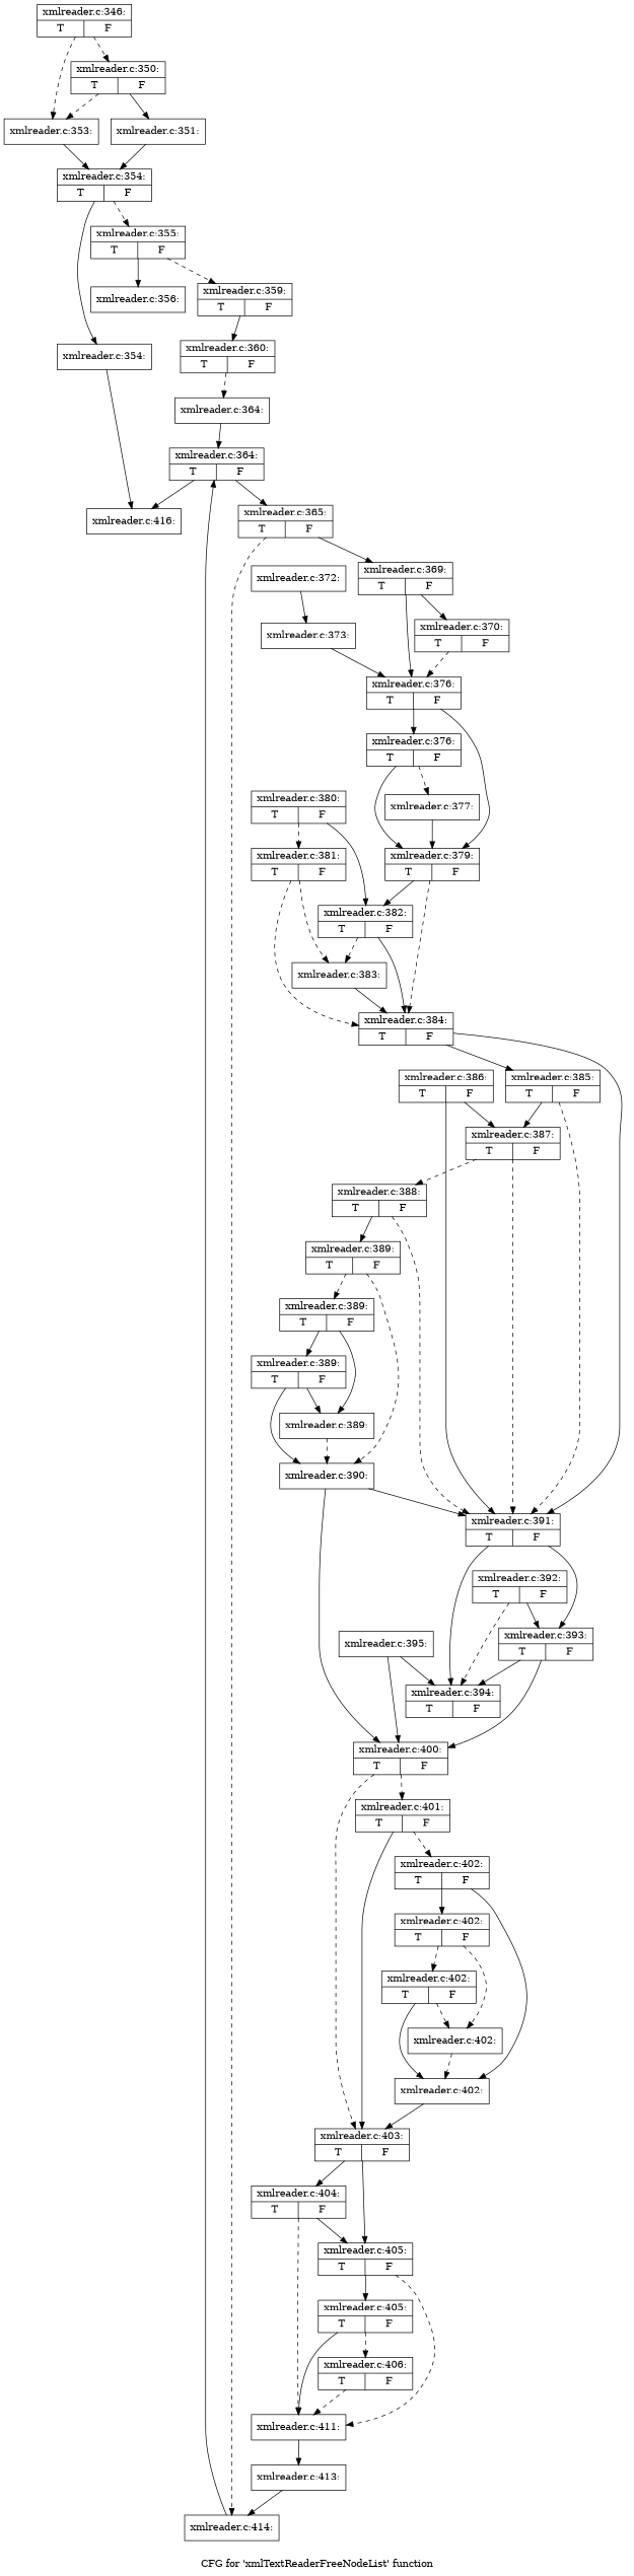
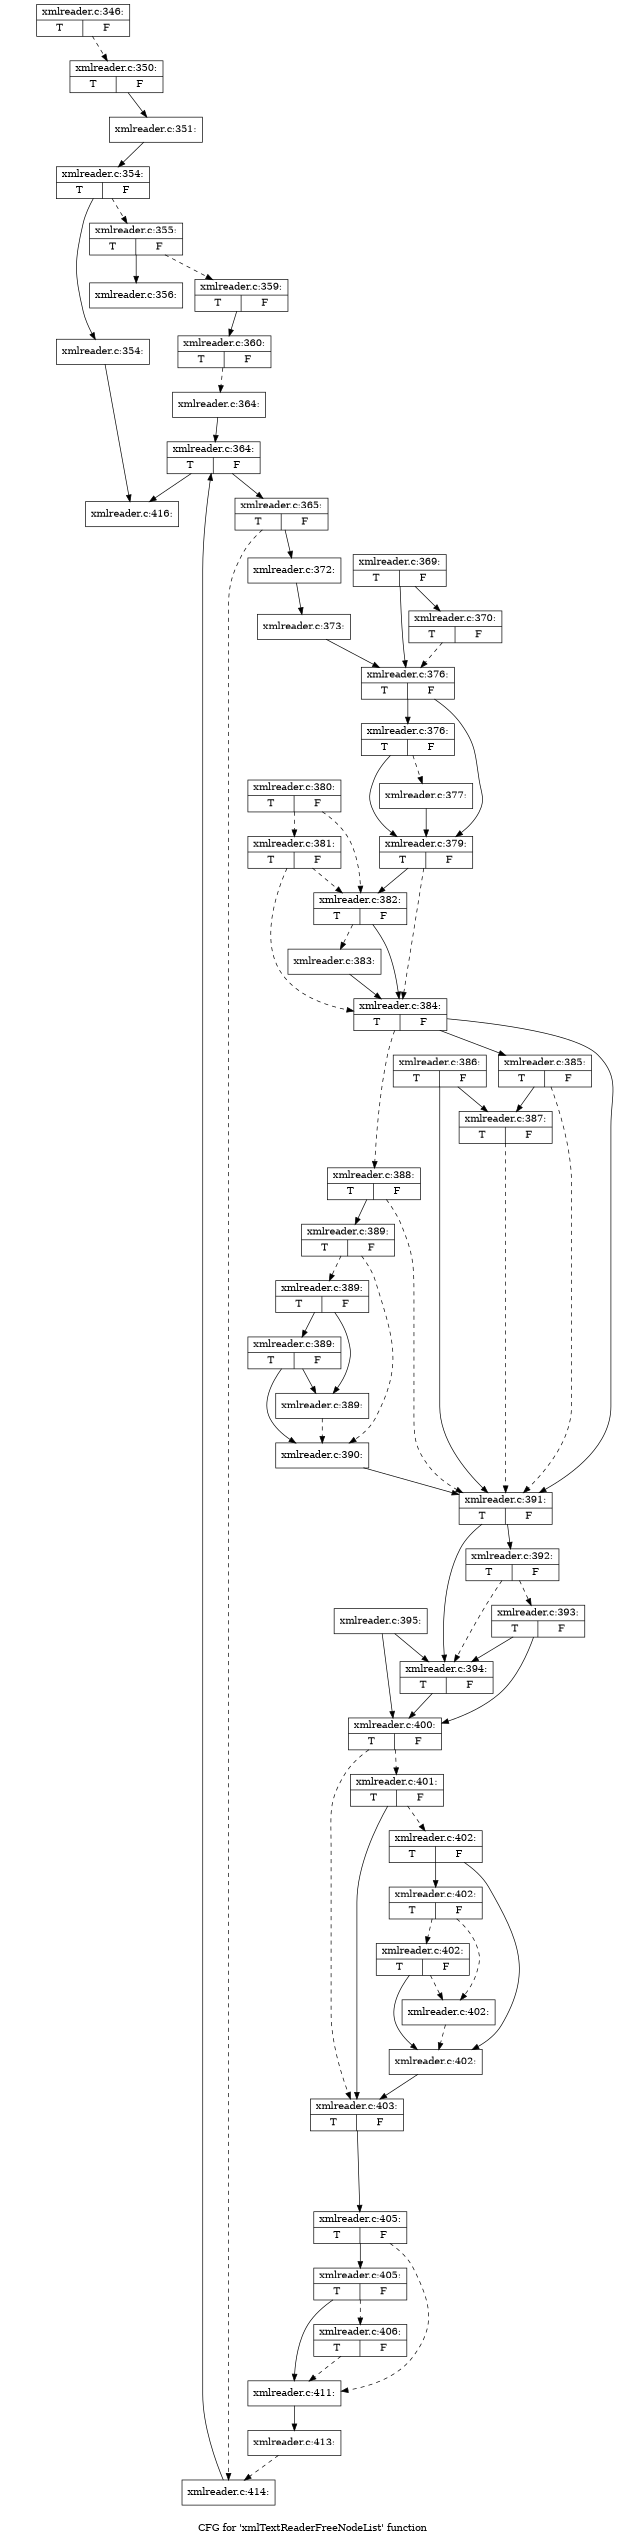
  digraph {
    label="CFG for 'xmlTextReaderFreeNodeList' function"
    node [shape=record]
    edge [style=solid]
    n1 [label="{xmlreader.c:346:|{<s0>T|<s1>F}}"]
    n2 [label="{xmlreader.c:350:|{<s0>T|<s1>F}}"]
-   n3 [label="{xmlreader.c:353:}"]
    n4 [label="{xmlreader.c:351:}"]
    n5 [label="{xmlreader.c:354:|{<s0>T|<s1>F}}"]
    n6 [label="{xmlreader.c:354:}"]
    n7 [label="{xmlreader.c:355:|{<s0>T|<s1>F}}"]
    n8 [label="{xmlreader.c:416:}"]
    n9 [label="{xmlreader.c:356:}"]
    n10 [label="{xmlreader.c:359:|{<s0>T|<s1>F}}"]
    n11 [label="{xmlreader.c:360:|{<s0>T|<s1>F}}"]
    n12 [label="{xmlreader.c:364:}"]
    n13 [label="{xmlreader.c:364:|{<s0>T|<s1>F}}"]
    n14 [label="{xmlreader.c:365:|{<s0>T|<s1>F}}"]
    n15 [label="{xmlreader.c:369:|{<s0>T|<s1>F}}"]
    n16 [label="{xmlreader.c:414:}"]
    n17 [label="{xmlreader.c:370:|{<s0>T|<s1>F}}"]
    n18 [label="{xmlreader.c:376:|{<s0>T|<s1>F}}"]
    n19 [label="{xmlreader.c:376:|{<s0>T|<s1>F}}"]
    n20 [label="{xmlreader.c:379:|{<s0>T|<s1>F}}"]
    n21 [label="{xmlreader.c:377:}"]
    n22 [label="{xmlreader.c:382:|{<s0>T|<s1>F}}"]
    n23 [label="{xmlreader.c:384:|{<s0>T|<s1>F}}"]
    n24 [label="{xmlreader.c:372:}"]
    n25 [label="{xmlreader.c:373:}"]
    n26 [label="{xmlreader.c:383:}"]
    n27 [label="{xmlreader.c:380:|{<s0>T|<s1>F}}"]
    n28 [label="{xmlreader.c:381:|{<s0>T|<s1>F}}"]
    n29 [label="{xmlreader.c:385:|{<s0>T|<s1>F}}"]
    n30 [label="{xmlreader.c:391:|{<s0>T|<s1>F}}"]
    n31 [label="{xmlreader.c:387:|{<s0>T|<s1>F}}"]
    n32 [label="{xmlreader.c:394:|{<s0>T|<s1>F}}"]
    n33 [label="{xmlreader.c:392:|{<s0>T|<s1>F}}"]
    n34 [label="{xmlreader.c:386:|{<s0>T|<s1>F}}"]
    n35 [label="{xmlreader.c:400:|{<s0>T|<s1>F}}"]
    n36 [label="{xmlreader.c:393:|{<s0>T|<s1>F}}"]
    n37 [label="{xmlreader.c:388:|{<s0>T|<s1>F}}"]
    n38 [label="{xmlreader.c:389:|{<s0>T|<s1>F}}"]
    n39 [label="{xmlreader.c:389:|{<s0>T|<s1>F}}"]
    n40 [label="{xmlreader.c:390:}"]
    n41 [label="{xmlreader.c:389:|{<s0>T|<s1>F}}"]
    n42 [label="{xmlreader.c:389:}"]
    n43 [label="{xmlreader.c:401:|{<s0>T|<s1>F}}"]
    n44 [label="{xmlreader.c:403:|{<s0>T|<s1>F}}"]
    n45 [label="{xmlreader.c:395:}"]
    n46 [label="{xmlreader.c:402:|{<s0>T|<s1>F}}"]
    n47 [label="{xmlreader.c:405:|{<s0>T|<s1>F}}"]
-   n48 [label="{xmlreader.c:404:|{<s0>T|<s1>F}}"]
    n49 [label="{xmlreader.c:402:|{<s0>T|<s1>F}}"]
    n50 [label="{xmlreader.c:402:}"]
    n51 [label="{xmlreader.c:411:}"]
    n52 [label="{xmlreader.c:405:|{<s0>T|<s1>F}}"]
    n53 [label="{xmlreader.c:402:|{<s0>T|<s1>F}}"]
    n54 [label="{xmlreader.c:402:}"]
    n55 [label="{xmlreader.c:413:}"]
    n56 [label="{xmlreader.c:406:|{<s0>T|<s1>F}}"]
    n1 -> n2 [style=dashed]
-   n1 -> n3 [style=dashed]
-   n2 -> n3 [style=dashed]
    n2 -> n4
-   n3 -> n5
    n4 -> n5
    n5 -> n6
    n5 -> n7 [style=dashed]
    n6 -> n8
    n7 -> n9
    n7 -> n10 [style=dashed]
    n10 -> n11
    n11 -> n12 [style=dashed]
    n12 -> n13
    n13 -> n8
    n13 -> n14
-   n14 -> n15
+   n14 -> n24
    n14 -> n16 [style=dashed]
    n15 -> n17
    n15 -> n18
    n16 -> n13
    n17 -> n18 [style=dashed]
    n18 -> n19
    n18 -> n20
    n19 -> n20
    n19 -> n21 [style=dashed]
    n20 -> n22
    n20 -> n23 [style=dashed]
    n21 -> n20
    n22 -> n23
    n22 -> n26 [style=dashed]
    n23 -> n29
    n23 -> n30
    n24 -> n25
    n25 -> n18
    n26 -> n23
-   n27 -> n22
+   n27 -> n22 [style=dashed]
    n27 -> n28 [style=dashed]
-   n28 -> n26 [style=dashed]
+   n28 -> n22 [style=dashed]
    n28 -> n23 [style=dashed]
    n29 -> n30 [style=dashed]
    n29 -> n31
    n30 -> n32
-   n30 -> n36
+   n30 -> n33
    n31 -> n30 [style=dashed]
-   n31 -> n37 [style=dashed]
-   n40 -> n35
+   n23 -> n37 [style=dashed]
+   n32 -> n35
    n33 -> n32 [style=dashed]
-   n33 -> n36
+   n33 -> n36 [style=dashed]
    n34 -> n30
    n34 -> n31
    n35 -> n43 [style=dashed]
    n35 -> n44 [style=dashed]
    n36 -> n32
    n36 -> n35
    n37 -> n30 [style=dashed]
    n37 -> n38
    n38 -> n39 [style=dashed]
    n38 -> n40 [style=dashed]
    n39 -> n41
    n39 -> n42
    n40 -> n30
    n41 -> n40
    n41 -> n42
    n42 -> n40 [style=dashed]
    n43 -> n44
    n43 -> n46 [style=dashed]
    n44 -> n47
-   n44 -> n48
    n45 -> n32
    n45 -> n35
    n46 -> n49
    n46 -> n50
    n47 -> n51 [style=dashed]
    n47 -> n52
-   n48 -> n47
-   n48 -> n51 [style=dashed]
    n49 -> n53 [style=dashed]
    n49 -> n54 [style=dashed]
    n50 -> n44
    n51 -> n55
    n52 -> n51
    n52 -> n56 [style=dashed]
    n53 -> n50
    n53 -> n54 [style=dashed]
    n54 -> n50 [style=dashed]
-   n55 -> n16
+   n55 -> n16 [style=dashed]
    n56 -> n51 [style=dashed]
  }
